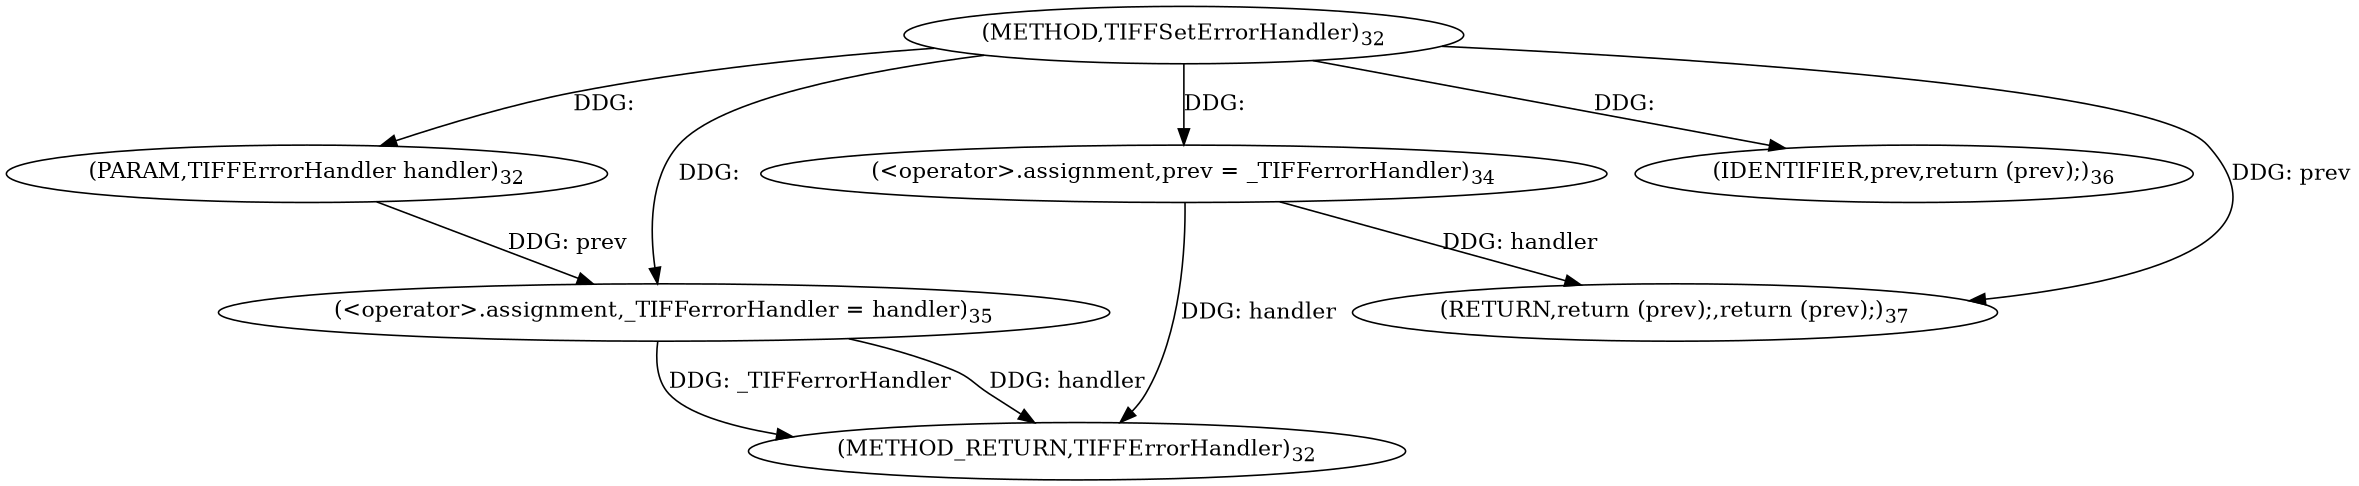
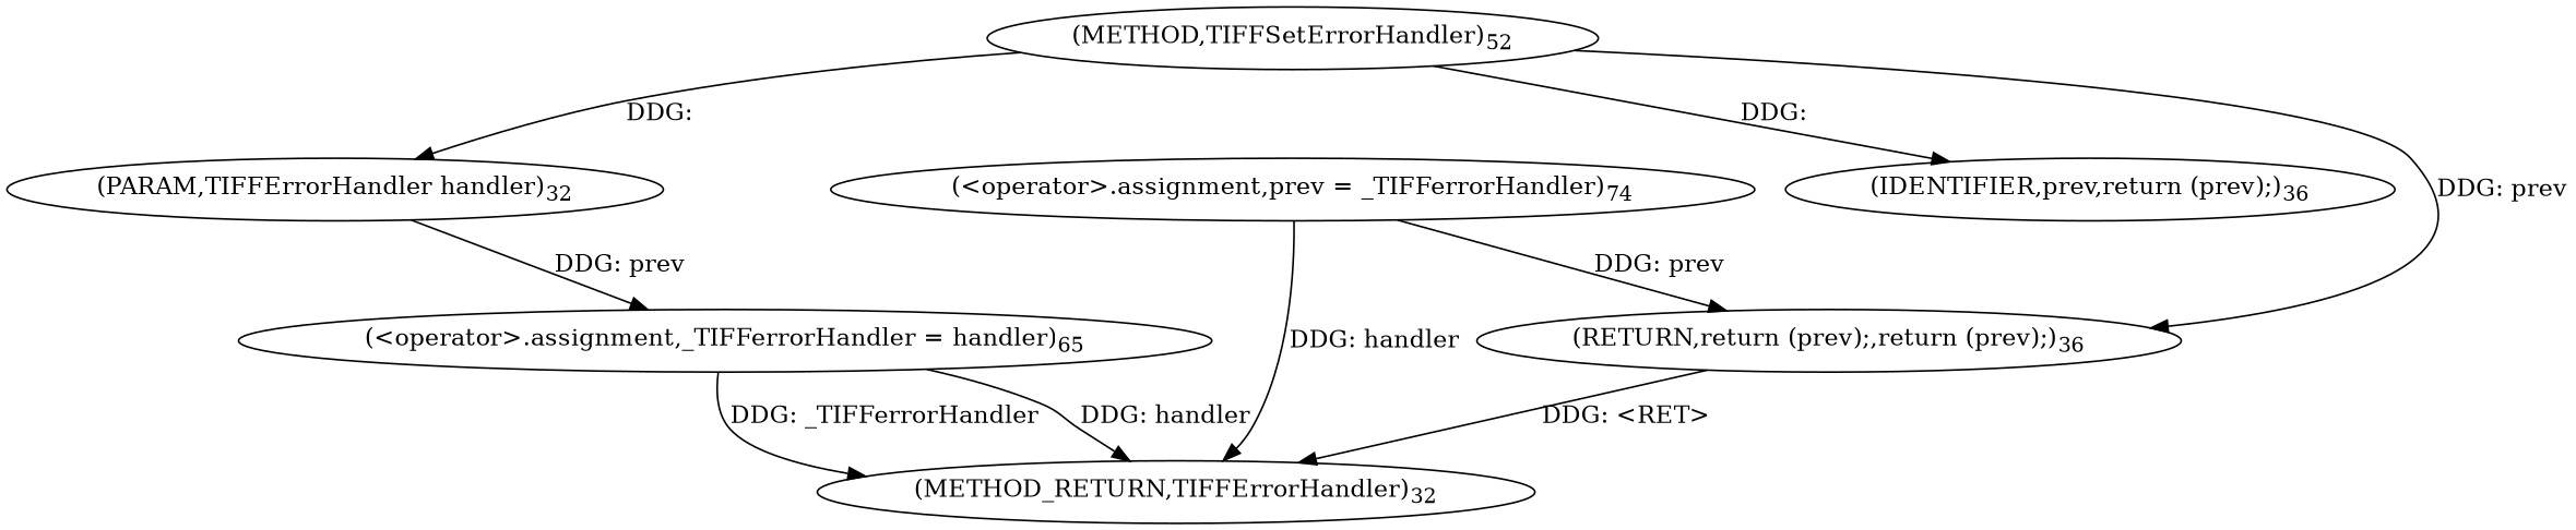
  digraph {
-   n1 [label=<(METHOD,TIFFSetErrorHandler)<SUB>32</SUB>>]
+   n1 [label=<(METHOD,TIFFSetErrorHandler)<SUB>52</SUB>>]
    n2 [label=<(PARAM,TIFFErrorHandler handler)<SUB>32</SUB>>]
-   n3 [label=<(&lt;operator&gt;.assignment,prev = _TIFFerrorHandler)<SUB>34</SUB>>]
-   n4 [label=<(&lt;operator&gt;.assignment,_TIFFerrorHandler = handler)<SUB>35</SUB>>]
+   n3 [label=<(&lt;operator&gt;.assignment,prev = _TIFFerrorHandler)<SUB>74</SUB>>]
+   n4 [label=<(&lt;operator&gt;.assignment,_TIFFerrorHandler = handler)<SUB>65</SUB>>]
    n5 [label=<(IDENTIFIER,prev,return (prev);)<SUB>36</SUB>>]
-   n6 [label=<(RETURN,return (prev);,return (prev);)<SUB>37</SUB>>]
+   n6 [label=<(RETURN,return (prev);,return (prev);)<SUB>36</SUB>>]
    n7 [label=<(METHOD_RETURN,TIFFErrorHandler)<SUB>32</SUB>>]
    n1 -> n2 [label="DDG: "]
-   n1 -> n3 [label="DDG: "]
-   n1 -> n4 [label="DDG: "]
    n1 -> n5 [label="DDG: "]
    n1 -> n6 [label="DDG: prev"]
    n2 -> n4 [label="DDG: prev"]
-   n3 -> n6 [label="DDG: handler"]
+   n3 -> n6 [label="DDG: prev"]
    n3 -> n7 [label="DDG: handler"]
    n4 -> n7 [label="DDG: _TIFFerrorHandler"]
    n4 -> n7 [label="DDG: handler"]
+   n6 -> n7 [label="DDG: &lt;RET&gt;"]
  }
